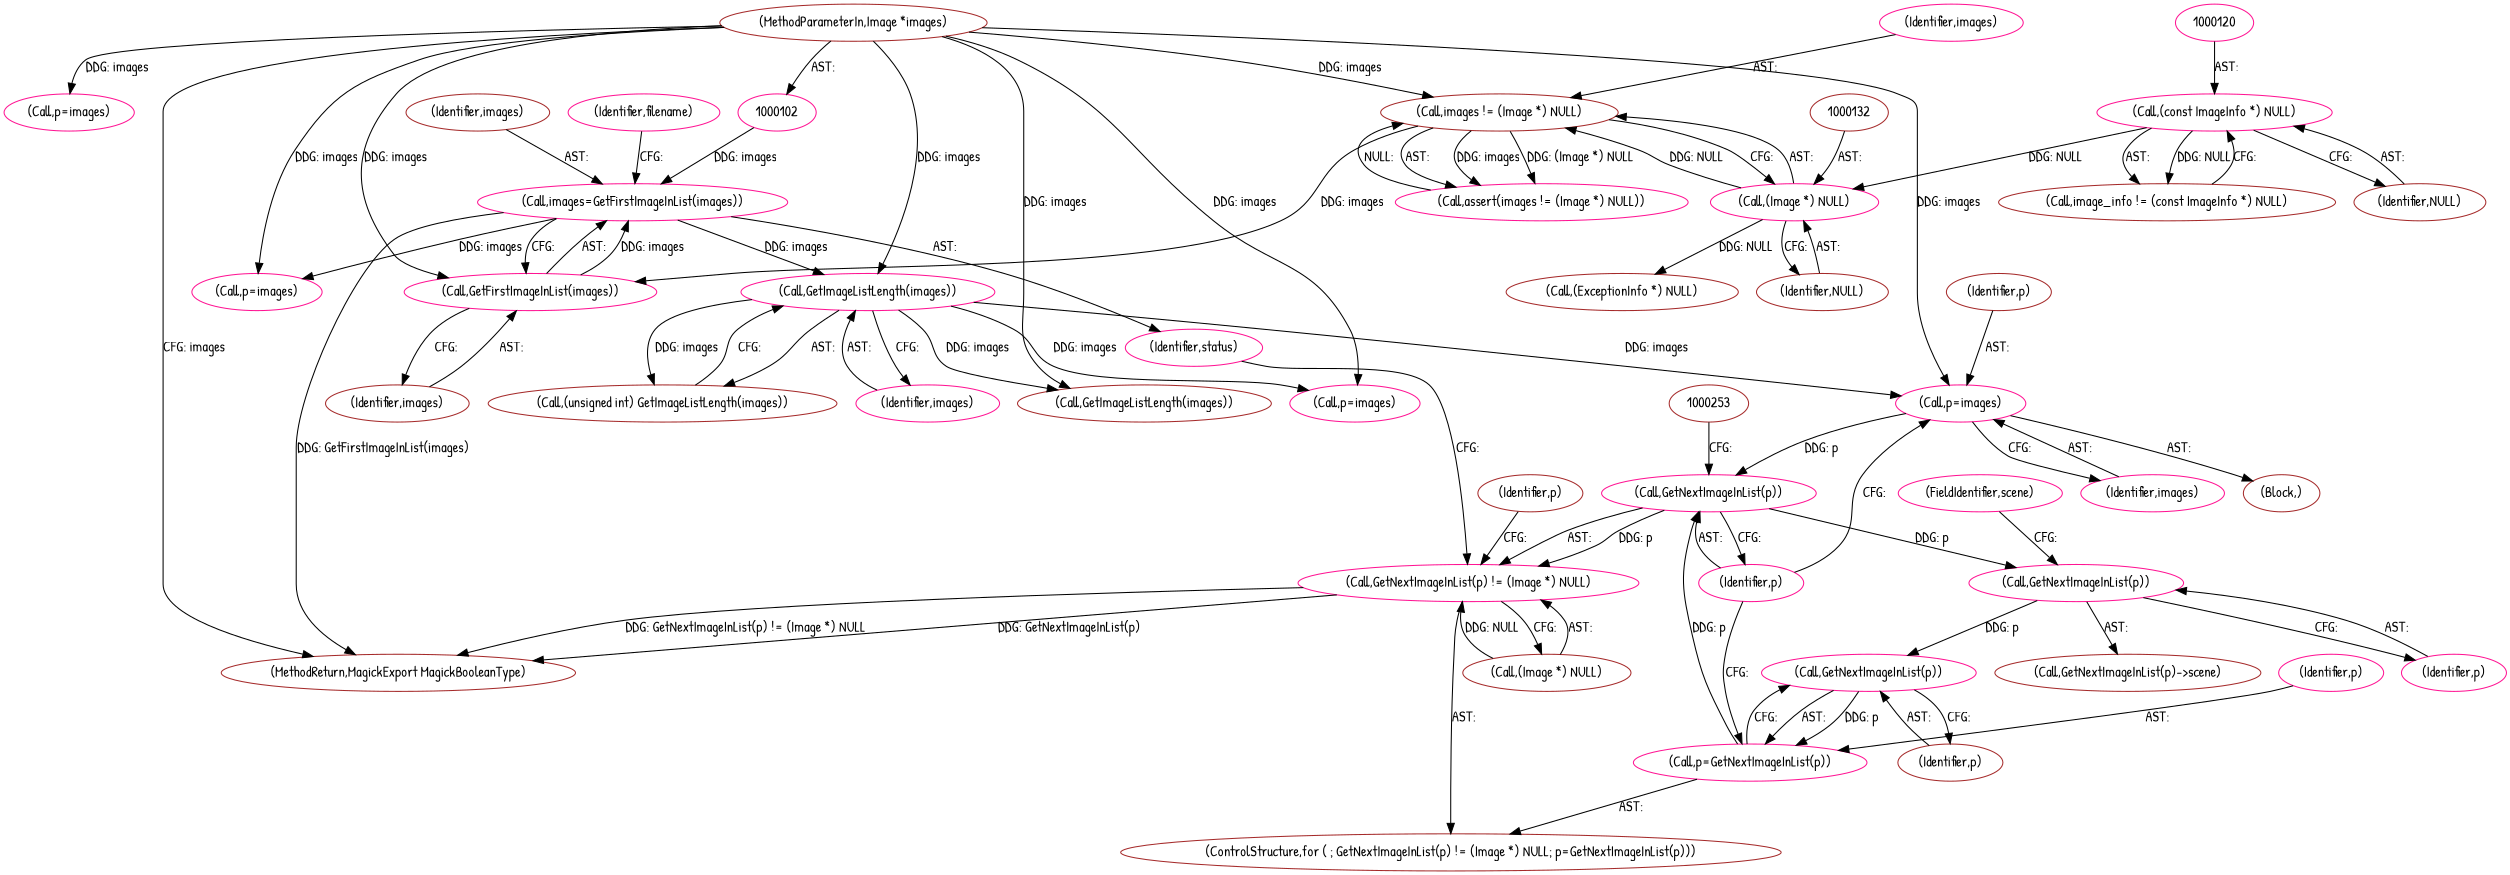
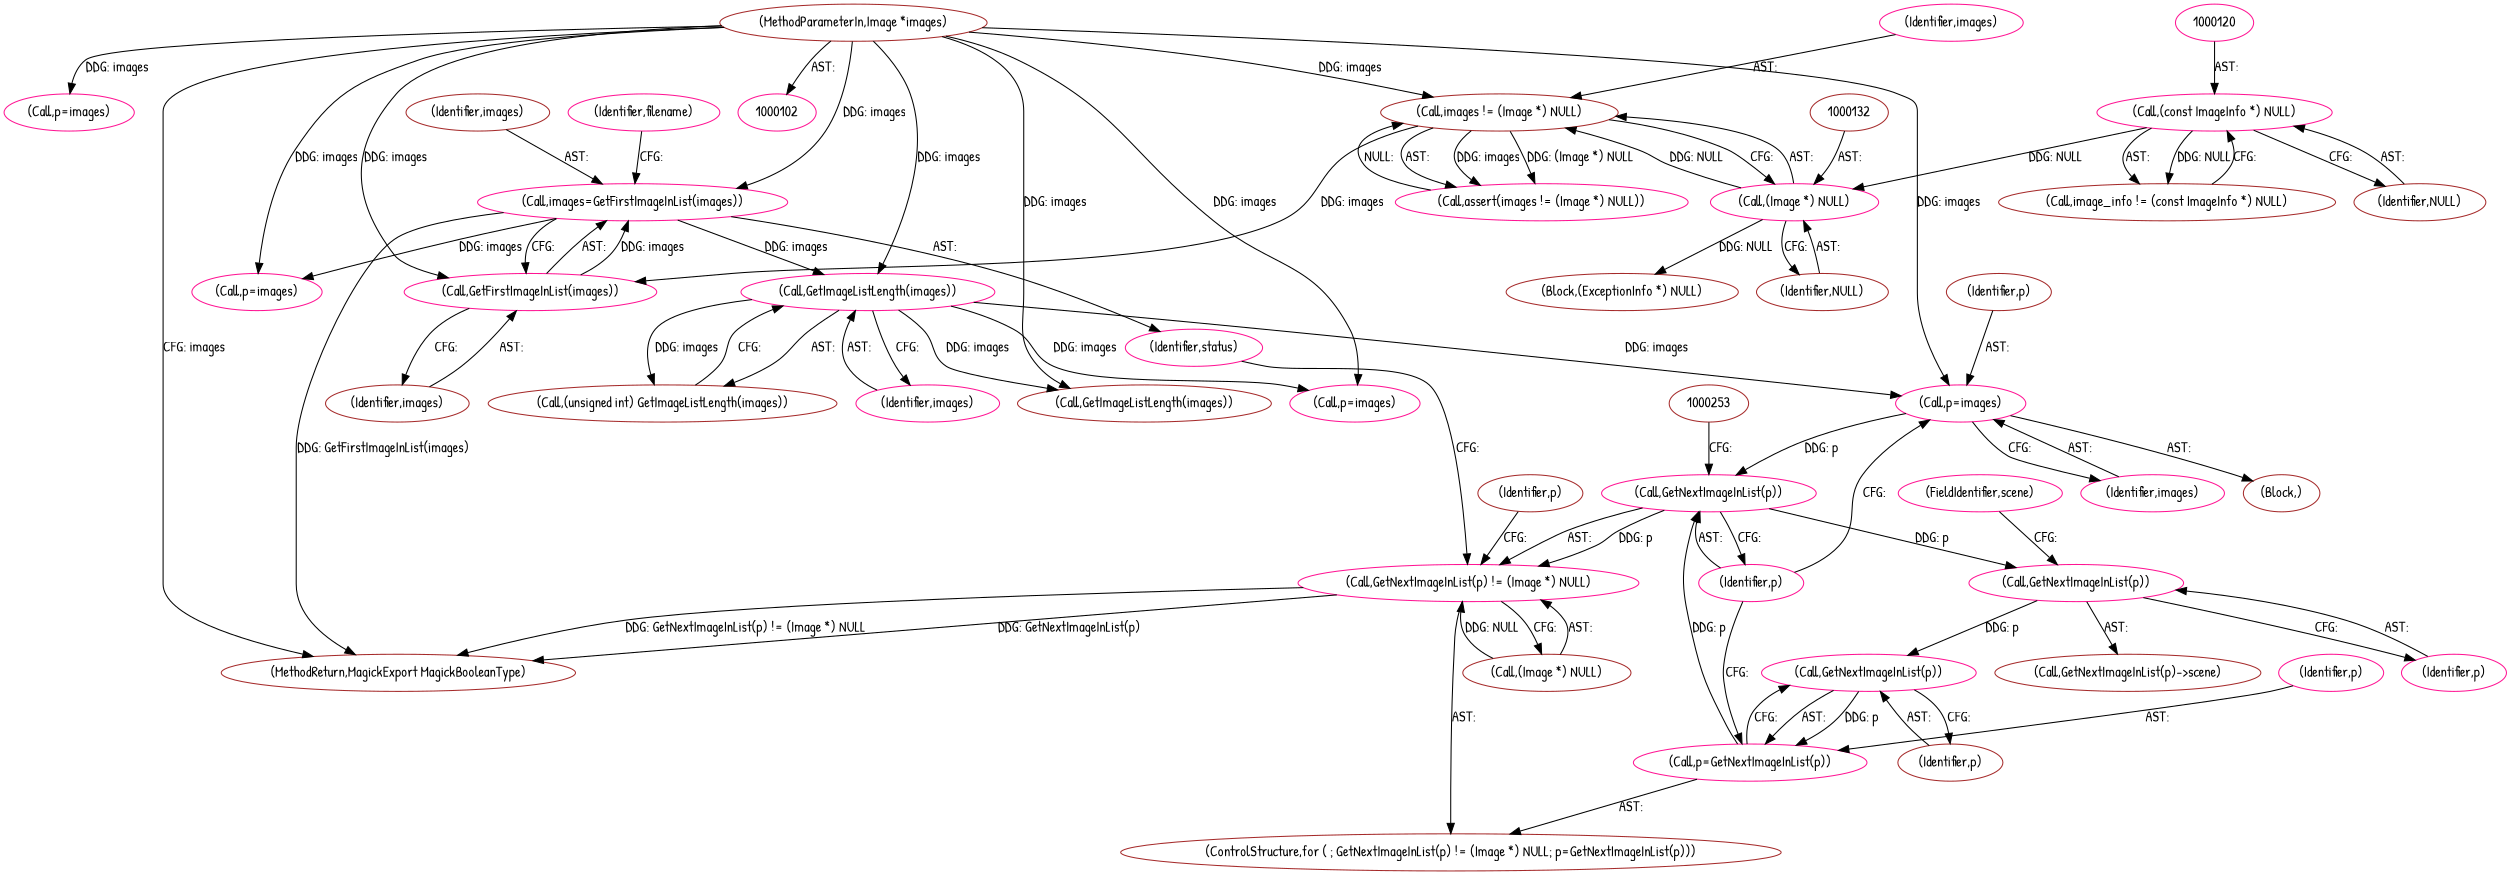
  digraph {
    fontname="Patrick Hand"
    node [color=deeppink fontname="Patrick Hand"]
    edge [fontname="Patrick Hand"]
    n1 [label="(Call,p=images)"]
    n2 [label="(Call,GetNextImageInList(p))"]
    n3 [color=brown label="(Block,)"]
    n4 [label="(Identifier,images)"]
    n5 [label="(Call,GetNextImageInList(p) != (Image *) NULL)"]
    n6 [label="(Call,GetNextImageInList(p))"]
    n7 [label="(Identifier,p)"]
    n8 [label="(Call,GetImageListLength(images))"]
    n9 [label="(Identifier,images)"]
    n10 [color=brown label="(Call,(unsigned int) GetImageListLength(images))"]
    n11 [label="(Call,p=images)"]
    n12 [color=brown label="(Call,GetImageListLength(images))"]
    n13 [label="(Call,images=GetFirstImageInList(images))"]
    n14 [label="(Call,GetFirstImageInList(images))"]
    n15 [color=brown label="(MethodReturn,MagickExport MagickBooleanType)"]
    n16 [label="(Call,p=images)"]
    n17 [label="(Identifier,status)"]
    n18 [color=brown label="(Identifier,images)"]
    n19 [color=brown label="(Call,images != (Image *) NULL)"]
    n20 [label="(Call,(Image *) NULL)"]
    n21 [label="(Call,assert(images != (Image *) NULL))"]
-   n22 [color=brown label="(Call,(ExceptionInfo *) NULL)"]
+   n22 [color=brown label="(Block,(ExceptionInfo *) NULL)"]
    n23 [color=brown label="(Identifier,NULL)"]
    n24 [color=brown label="(MethodParameterIn,Image *images)"]
    n25 [label="(Call,p=images)"]
    1000102
    n27 [label="(Call,(const ImageInfo *) NULL)"]
    n28 [color=brown label="(Call,image_info != (const ImageInfo *) NULL)"]
    n29 [color=brown label="(Identifier,NULL)"]
    n30 [color=brown label="(ControlStructure,for ( ; GetNextImageInList(p) != (Image *) NULL; p=GetNextImageInList(p)))"]
    n31 [color=brown label="(Call,(Image *) NULL)"]
    n32 [label="(Call,GetNextImageInList(p))"]
    n33 [label="(Identifier,p)"]
    n34 [color=brown label="(Call,GetNextImageInList(p)->scene)"]
    n35 [label="(Call,p=GetNextImageInList(p))"]
    n36 [color=brown label="(Identifier,p)"]
    n37 [label="(Identifier,filename)"]
    n38 [label="(Identifier,images)"]
    n39 [color=brown label="(Identifier,p)"]
    n40 [color=brown label="(Identifier,p)"]
    n41 [color=brown label="(Identifier,images)"]
    n42 [label="(FieldIdentifier,scene)"]
    n43 [label="(Identifier,p)"]
    1000132 [color=brown]
    1000120
    1000253 [color=brown]
    n1 -> n2 [label="DDG: p"]
    n1 -> n3 [label="AST: "]
    n1 -> n4 [label="CFG: "]
    n2 -> n5 [label="AST: "]
    n2 -> n5 [label="DDG: p"]
    n2 -> n6 [label="DDG: p"]
    n2 -> n7 [label="CFG: "]
    n4 -> n1 [label="AST: "]
    n5 -> n15 [label="DDG: GetNextImageInList(p)"]
    n5 -> n15 [label="DDG: GetNextImageInList(p) != (Image *) NULL"]
    n5 -> n30 [label="AST: "]
    n5 -> n31 [label="CFG: "]
    n6 -> n32 [label="DDG: p"]
    n6 -> n33 [label="CFG: "]
    n6 -> n34 [label="AST: "]
    n7 -> n1 [label="CFG: "]
    n7 -> n2 [label="AST: "]
    n7 -> n35 [label="CFG: "]
    n8 -> n1 [label="DDG: images"]
    n8 -> n9 [label="CFG: "]
    n8 -> n10 [label="AST: "]
    n8 -> n10 [label="DDG: images"]
    n8 -> n11 [label="DDG: images"]
    n8 -> n12 [label="DDG: images"]
    n9 -> n8 [label="AST: "]
    n10 -> n8 [label="CFG: "]
    n13 -> n8 [label="DDG: images"]
    n13 -> n14 [label="CFG: "]
    n13 -> n15 [label="DDG: GetFirstImageInList(images)"]
    n13 -> n16 [label="DDG: images"]
    n13 -> n17 [label="AST: "]
    n14 -> n13 [label="AST: "]
    n14 -> n13 [label="DDG: images"]
    n14 -> n18 [label="CFG: "]
    n17 -> n5 [label="CFG: "]
    n18 -> n14 [label="AST: "]
    n19 -> n14 [label="DDG: images"]
    n19 -> n20 [label="CFG: "]
    n19 -> n21 [label="AST: "]
    n19 -> n21 [label="DDG: images"]
    n19 -> n21 [label="DDG: (Image *) NULL"]
    n20 -> n19 [label="AST: "]
    n20 -> n19 [label="DDG: NULL"]
    n20 -> n22 [label="DDG: NULL"]
    n20 -> n23 [label="CFG: "]
    n21 -> n19 [label="NULL: "]
    n23 -> n20 [label="AST: "]
    n24 -> n1 [label="DDG: images"]
    n24 -> n8 [label="DDG: images"]
    n24 -> n11 [label="DDG: images"]
    n24 -> n12 [label="DDG: images"]
-   1000102 -> n13 [label="DDG: images"]
+   n24 -> n13 [label="DDG: images"]
    n24 -> n14 [label="DDG: images"]
    n24 -> n15 [label="CFG: images"]
    n24 -> n16 [label="DDG: images"]
    n24 -> n19 [label="DDG: images"]
    n24 -> n25 [label="DDG: images"]
    n24 -> 1000102 [label="AST: "]
    n27 -> n20 [label="DDG: NULL"]
    n27 -> n28 [label="AST: "]
    n27 -> n28 [label="DDG: NULL"]
    n27 -> n29 [label="CFG: "]
    n28 -> n27 [label="CFG: "]
    n29 -> n27 [label="AST: "]
    n31 -> n5 [label="AST: "]
    n31 -> n5 [label="DDG: NULL"]
    n32 -> n35 [label="AST: "]
    n32 -> n35 [label="DDG: p"]
    n32 -> n36 [label="CFG: "]
    n33 -> n6 [label="AST: "]
    n35 -> n2 [label="DDG: p"]
    n35 -> n30 [label="AST: "]
    n35 -> n32 [label="CFG: "]
    n36 -> n32 [label="AST: "]
    n37 -> n13 [label="CFG: "]
    n38 -> n19 [label="AST: "]
    n39 -> n1 [label="AST: "]
    n40 -> n5 [label="CFG: "]
    n41 -> n13 [label="AST: "]
    n42 -> n6 [label="CFG: "]
    n43 -> n35 [label="AST: "]
    1000132 -> n20 [label="AST: "]
    1000120 -> n27 [label="AST: "]
    1000253 -> n2 [label="CFG: "]
  }
